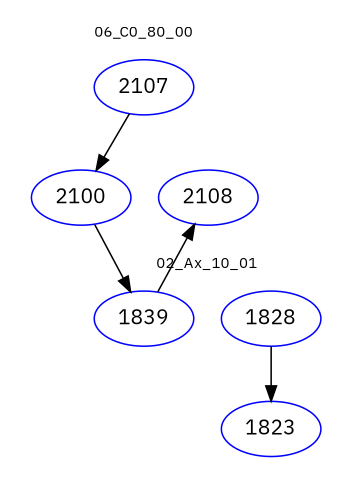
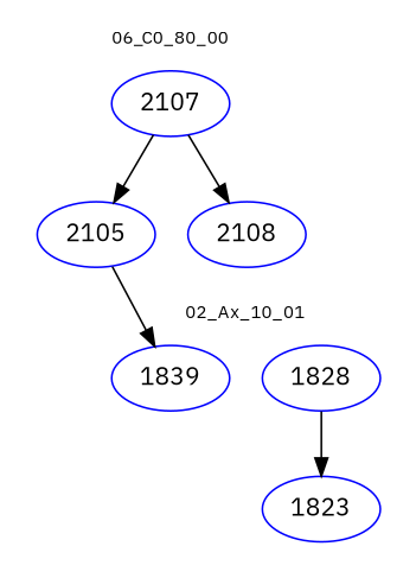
  digraph {
    fontname="IBM Plex Sans"
    node [color=blue fontname="IBM Plex Sans"]
    edge [color=black fontname="IBM Plex Sans"]
    n1 [label=1828]
    n2 [label=1823]
    n3 [label=1839]
    n4 [label=2107]
-   n5 [label=2100]
+   n5 [label=2105]
    n6 [label=2108]
    subgraph cluster_1 {
      color=white
      fontsize=10
      label="02_Ax_10_01"
      n1
      n2
      n3
    }
    subgraph cluster_2 {
      color=white
      fontsize=10
      label="06_C0_80_00"
      n4
      n5
      n6
    }
    n1 -> n2
    n4 -> n5
-   n3 -> n6
+   n4 -> n6
    n5 -> n3
  }
